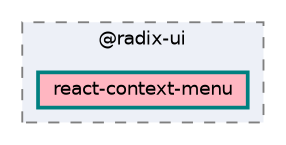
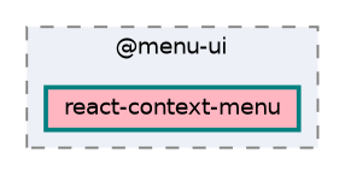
  digraph {
    compound=true
    n1 [color=teal fillcolor=lightpink fontname=Helvetica fontsize=10 height=0.2 label="react-context-menu" shape=box style="filled,bold" width=0.4]
    subgraph cluster_1 {
      bgcolor="#edf0f7"
      fontname=Helvetica
      fontsize=10
-     label="@radix-ui"
+     label="@menu-ui"
      pencolor=grey50
      style="filled,dashed"
      n1
    }
  }
